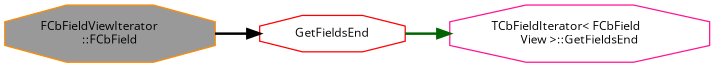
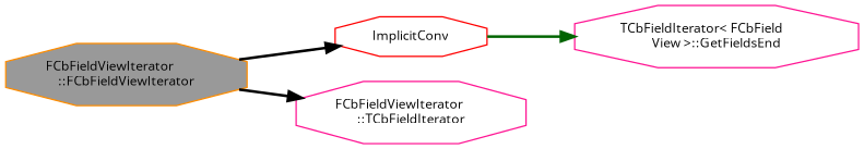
  digraph {
    fontname="Open Sans"
    rankdir=LR
    node [color=deeppink fillcolor=white fontname="Open Sans" fontsize=10 shape=octagon style=filled]
    edge [color=black fontname="Open Sans" fontsize=10 labelfontname=Helvetica labelfontsize=10 style=bold]
-   n1 [color=darkorange fillcolor=grey60 fontcolor=black height=0.2 label="FCbFieldViewIterator\l::FCbField" width=0.4]
-   n2 [color=red height=0.2 label=GetFieldsEnd width=0.4]
+   n1 [color=darkorange fillcolor=grey60 fontcolor=black height=0.2 label="FCbFieldViewIterator\l::FCbFieldViewIterator" width=0.4]
+   n2 [color=red height=0.2 label=ImplicitConv width=0.4]
+   n3 [height=0.2 label="FCbFieldViewIterator\l::TCbFieldIterator" width=0.4]
    n4 [height=0.2 label="TCbFieldIterator\< FCbField\lView \>::GetFieldsEnd" width=0.4]
    n1 -> n2
+   n1 -> n3
    n2 -> n4 [color=darkgreen]
  }
